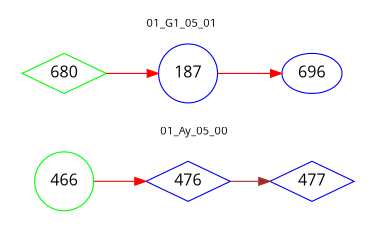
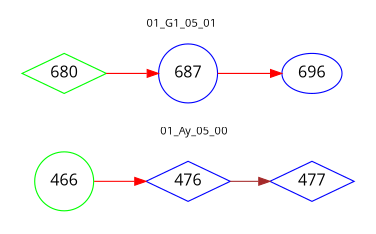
  digraph {
    fontname="Open Sans"
    rankdir=LR
    node [color=blue fontname="Open Sans" shape=diamond]
    edge [color=red fontname="Open Sans"]
    n1 [color=green label=466 shape=circle]
    n2 [label=476]
    n3 [label=477]
    n4 [color=green label=680]
-   n5 [label=187 shape=circle]
+   n5 [label=687 shape=circle]
    n6 [label=696 shape=ellipse]
    subgraph cluster_1 {
      color=white
      fontsize=10
      label="01_Ay_05_00"
      n1
      n2
      n3
    }
    subgraph cluster_2 {
      color=white
      fontsize=10
      label="01_G1_05_01"
      n4
      n5
      n6
    }
    n1 -> n2
    n2 -> n3 [color=brown]
    n4 -> n5
    n5 -> n6
  }
